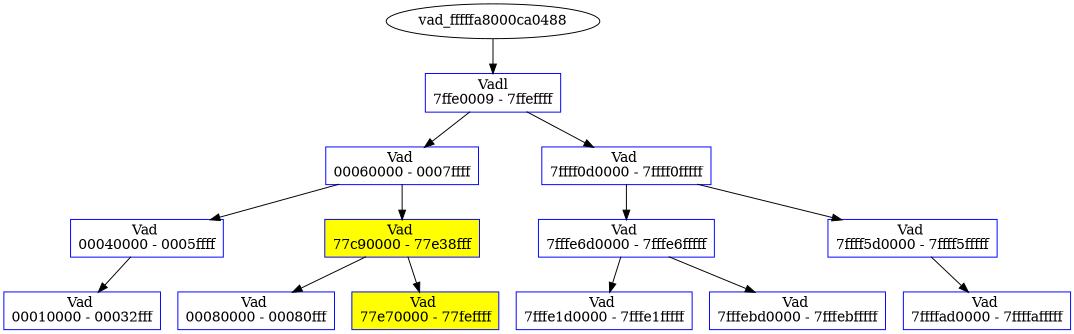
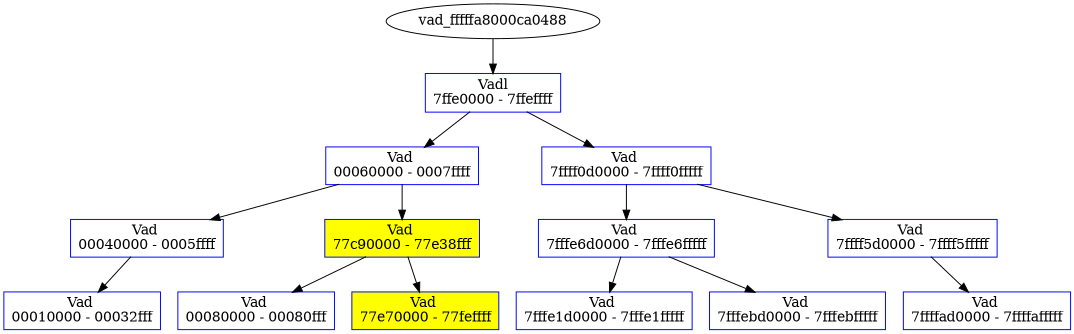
  digraph {
    rankdir=TB
    node [color=blue fillcolor=white shape=record style=filled]
-   n1 [label="{ Vadl\n7ffe0009 - 7ffeffff }"]
+   n1 [label="{ Vadl\n7ffe0000 - 7ffeffff }"]
    vad_fffffa8000ca0488 [color="" fillcolor="" shape="" style=""]
    n3 [label="{ Vad \n00060000 - 0007ffff }"]
    n4 [label="{ Vad \n7ffff0d0000 - 7ffff0fffff }"]
    n5 [label="{ Vad \n00040000 - 0005ffff }"]
    n6 [fillcolor=yellow label="{ Vad \n77c90000 - 77e38fff }"]
    n7 [label="{ Vad \n00010000 - 00032fff }"]
    n8 [label="{ Vad \n00080000 - 00080fff }"]
    n9 [fillcolor=yellow label="{ Vad \n77e70000 - 77feffff }"]
    n10 [label="{ Vad \n7fffe6d0000 - 7fffe6fffff }"]
    n11 [label="{ Vad \n7ffff5d0000 - 7ffff5fffff }"]
    n12 [label="{ Vad \n7fffe1d0000 - 7fffe1fffff }"]
    n13 [label="{ Vad \n7fffebd0000 - 7fffebfffff }"]
    n14 [label="{ Vad \n7ffffad0000 - 7ffffafffff }"]
    n1 -> n3
    n1 -> n4
    vad_fffffa8000ca0488 -> n1
    n3 -> n5
    n3 -> n6
    n4 -> n10
    n4 -> n11
    n5 -> n7
    n6 -> n8
    n6 -> n9
    n10 -> n12
    n10 -> n13
    n11 -> n14
  }
